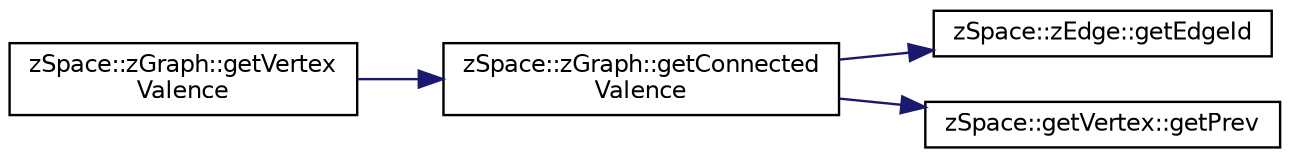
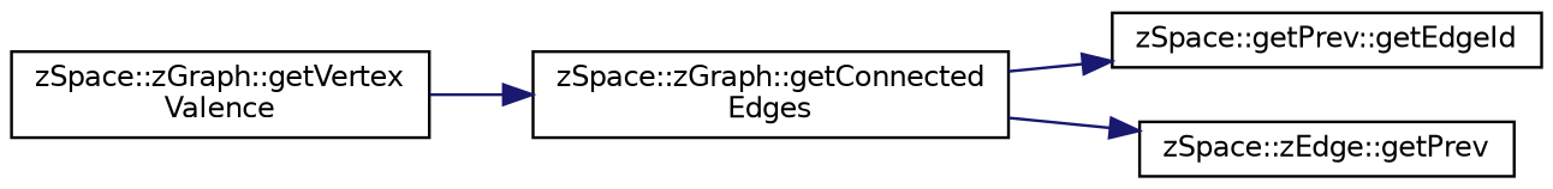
  digraph {
    rankdir=LR
    node [color=black fillcolor=white fontname=Helvetica fontsize=10 shape=record style=filled]
    edge [color=midnightblue fontname=Helvetica fontsize=10 labelfontname=Helvetica labelfontsize=10 style=solid]
    n1 [height=0.2 label="zSpace::zGraph::getVertex\lValence" width=0.4]
-   n2 [height=0.2 label="zSpace::zGraph::getConnected\lValence" width=0.4]
-   n3 [height=0.2 label="zSpace::zEdge::getEdgeId" width=0.4]
-   n4 [height=0.2 label="zSpace::getVertex::getPrev" width=0.4]
+   n2 [height=0.2 label="zSpace::zGraph::getConnected\lEdges" width=0.4]
+   n3 [height=0.2 label="zSpace::getPrev::getEdgeId" width=0.4]
+   n4 [height=0.2 label="zSpace::zEdge::getPrev" width=0.4]
    n1 -> n2
    n2 -> n3
    n2 -> n4
  }
